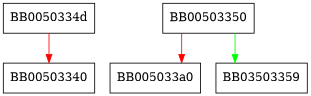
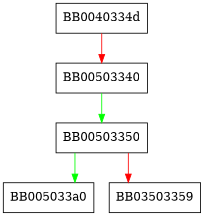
  digraph {
    splines=ortho
    node [shape=box]
    edge [color=green]
    BB00503340
    BB00503350
    BB005033a0
    n4 [label=BB03503359]
-   BB0050334d
-   BB00503350 -> BB005033a0 [color=red]
-   BB00503350 -> n4
+   BB0050334d [label=BB0040334d]
+   BB00503340 -> BB00503350
+   BB00503350 -> BB005033a0
+   BB00503350 -> n4 [color=red]
    BB0050334d -> BB00503340 [color=red]
  }
